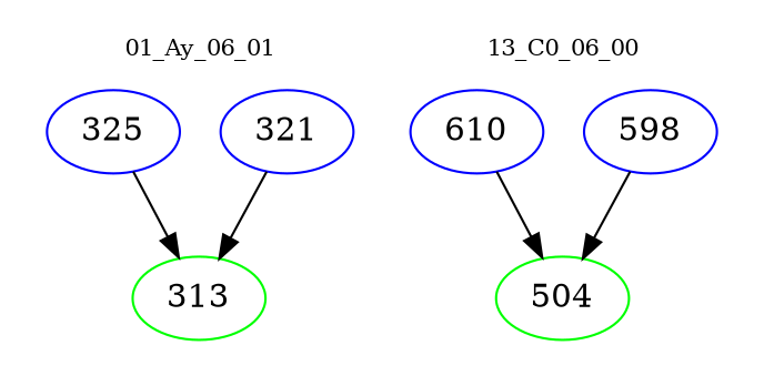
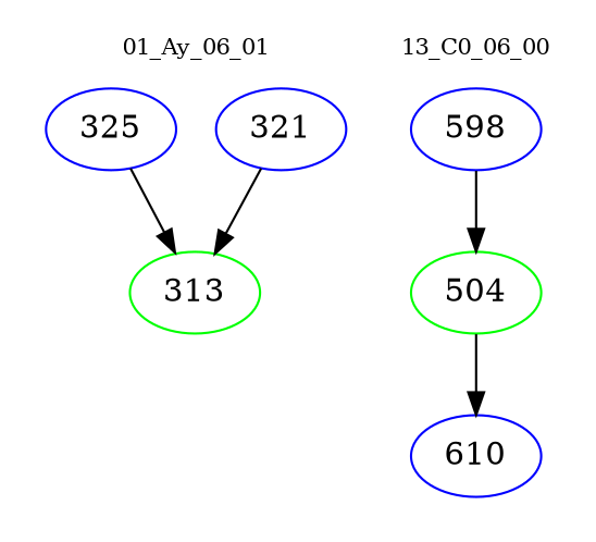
  digraph {
    node [color=blue]
    edge [color=black]
    n1 [label=321]
    n2 [color=green label=313]
    n3 [label=325]
    n4 [label=598]
    n5 [color=green label=504]
    n6 [label=610]
    subgraph cluster_1 {
      color=white
      fontsize=10
      label="01_Ay_06_01"
      n1
      n2
      n3
    }
    subgraph cluster_2 {
      color=white
      fontsize=10
      label="13_C0_06_00"
      n4
      n5
      n6
    }
    n1 -> n2
    n3 -> n2
    n4 -> n5
-   n6 -> n5
+   n5 -> n6
  }
